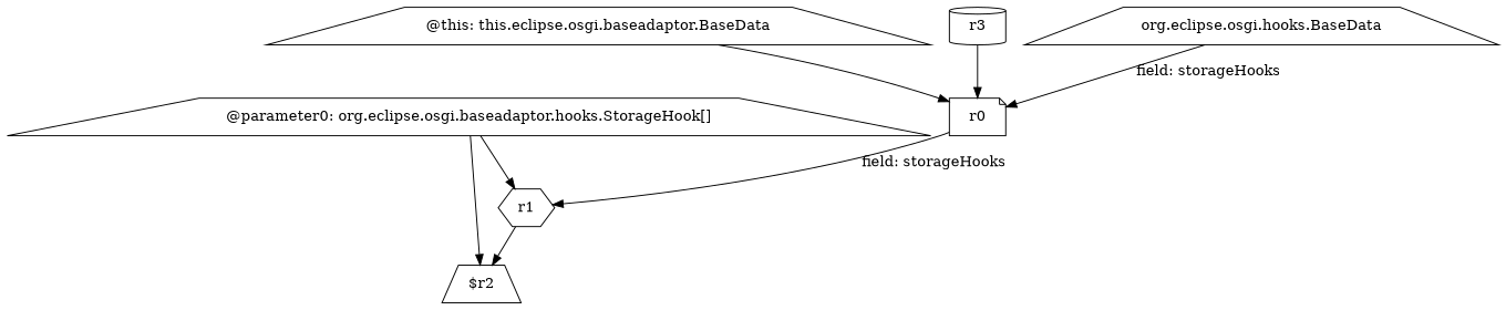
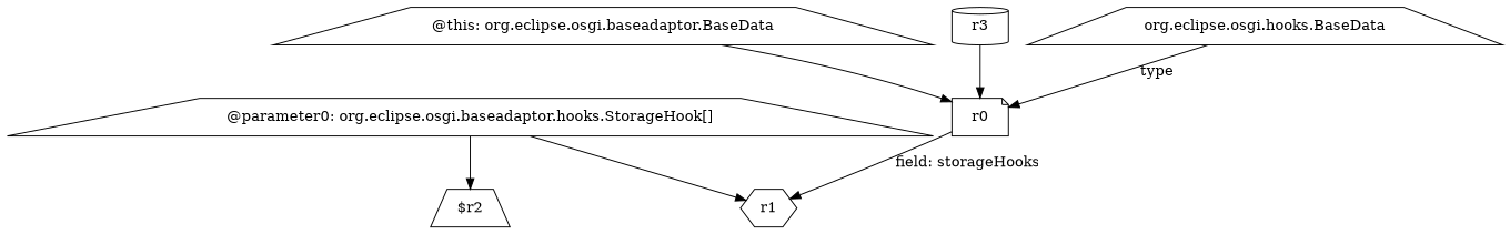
  digraph {
    node [shape=trapezium]
    n1 [label="@parameter0: org.eclipse.osgi.baseadaptor.hooks.StorageHook[]"]
    n2 [label="$r2"]
    n3 [label=r1 shape=hexagon]
-   n4 [label="@this: this.eclipse.osgi.baseadaptor.BaseData"]
+   n4 [label="@this: org.eclipse.osgi.baseadaptor.BaseData"]
    n5 [label=r0 shape=note]
    n6 [label=r3 shape=cylinder]
    n7 [label="org.eclipse.osgi.hooks.BaseData"]
    n1 -> n2
    n1 -> n3
-   n3 -> n2
    n4 -> n5
    n5 -> n3 [label="field: storageHooks"]
    n6 -> n5
-   n7 -> n5 [label="field: storageHooks"]
+   n7 -> n5 [label=type]
  }
